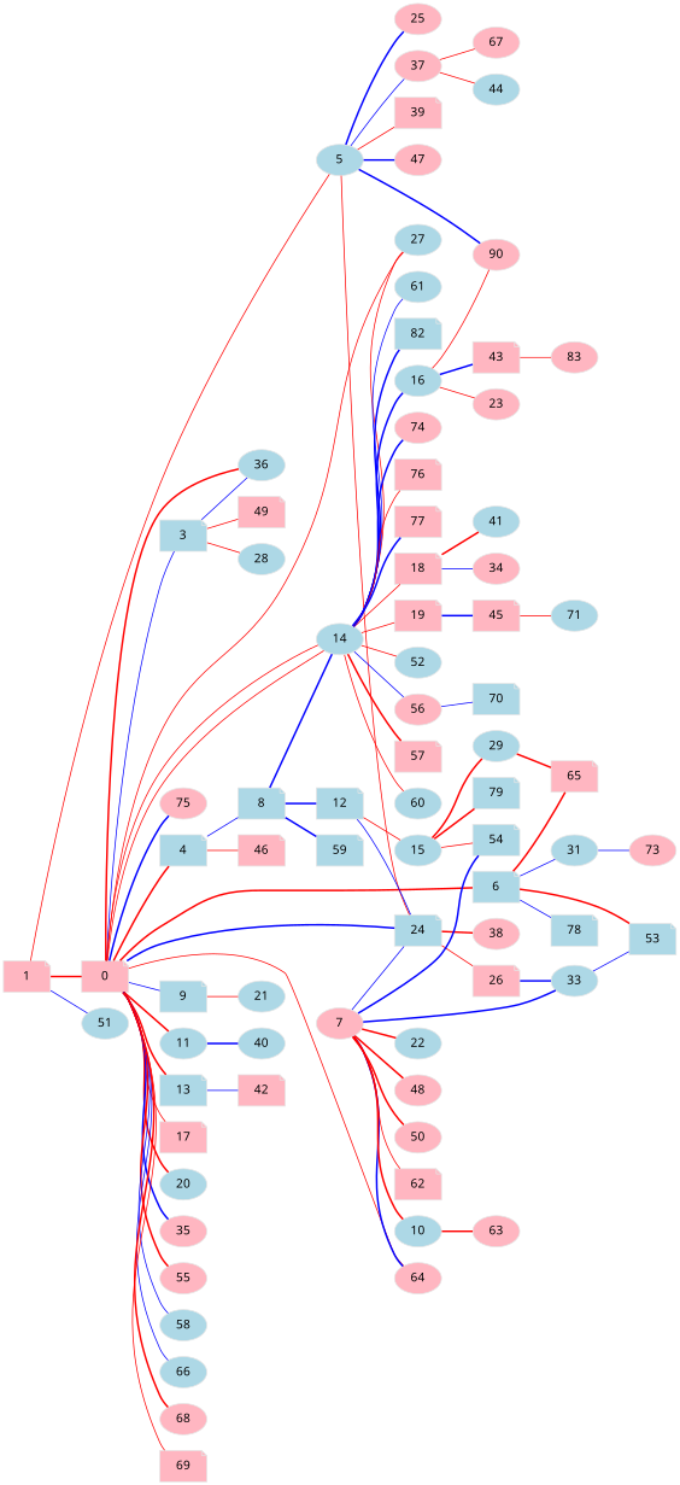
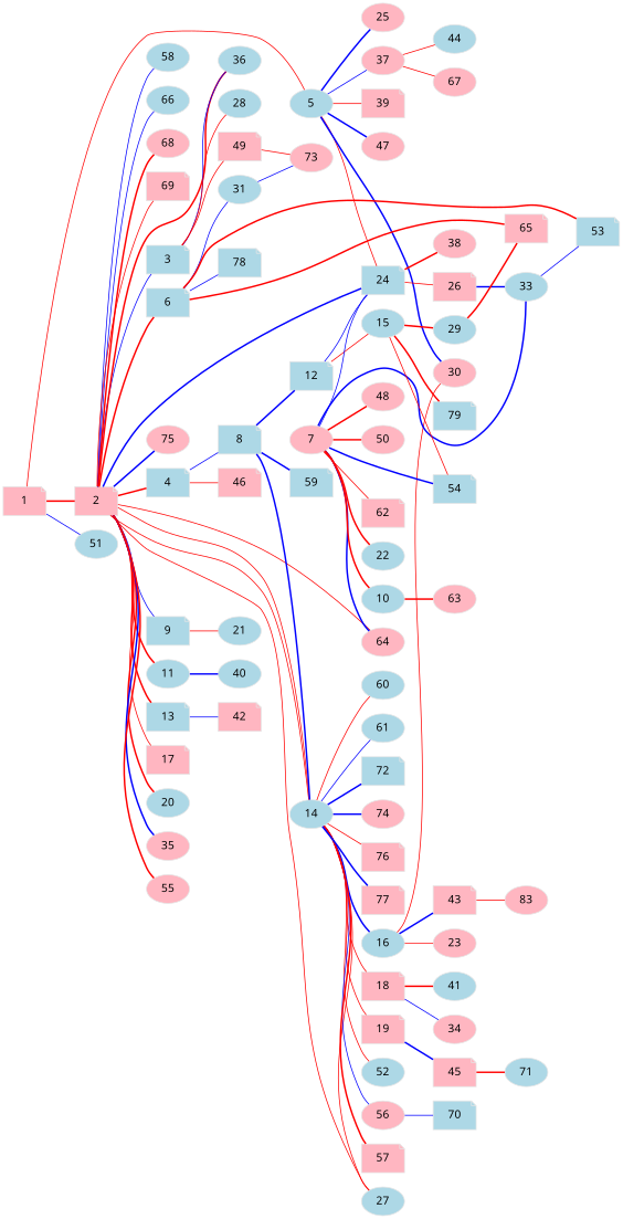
  graph {
    fontname="Noto Sans"
    rankdir=LR
    node [color=gray90 fillcolor=lightblue fontname="Noto Sans" shape=ellipse style=filled]
    edge [color=red fontname="Noto Sans" style=solid]
    1 [fillcolor=lightpink shape=note]
-   2 [fillcolor=lightpink shape=note label=0]
+   2 [fillcolor=lightpink shape=note]
    5
    51
    3 [shape=note]
    4 [shape=note]
    6 [shape=note]
    9 [shape=note]
    11
    13 [shape=note]
    14
    17 [fillcolor=lightpink shape=note]
    20
    24 [shape=note]
    27
    35 [fillcolor=lightpink]
    36
    55 [fillcolor=lightpink]
    58
    64 [fillcolor=lightpink]
    66
    68 [fillcolor=lightpink]
    69 [fillcolor=lightpink shape=note]
    75 [fillcolor=lightpink]
    25 [fillcolor=lightpink]
-   30 [fillcolor=lightpink label=90]
+   30 [fillcolor=lightpink]
    37 [fillcolor=lightpink]
    39 [fillcolor=lightpink shape=note]
    47 [fillcolor=lightpink]
    28
    49 [fillcolor=lightpink shape=note]
    8 [shape=note]
    46 [fillcolor=lightpink shape=note]
    31
    53 [shape=note]
    65 [fillcolor=lightpink shape=note]
    78 [shape=note]
    21
    40
    42 [fillcolor=lightpink shape=note]
    16
    18 [fillcolor=lightpink shape=note]
    19 [fillcolor=lightpink shape=note]
    52
    56 [fillcolor=lightpink]
    57 [fillcolor=lightpink shape=note]
    60
    61
-   72 [shape=note label=82]
+   72 [shape=note]
    74 [fillcolor=lightpink]
    76 [fillcolor=lightpink shape=note]
    77 [fillcolor=lightpink shape=note]
    26 [fillcolor=lightpink shape=note]
    38 [fillcolor=lightpink]
    73 [fillcolor=lightpink]
    12 [shape=note]
    59 [shape=note]
    7 [fillcolor=lightpink]
    10
    22
    33
    48 [fillcolor=lightpink]
    50 [fillcolor=lightpink]
    54 [shape=note]
    62 [fillcolor=lightpink shape=note]
    44
    67 [fillcolor=lightpink]
    63 [fillcolor=lightpink]
    15
    29
    79 [shape=note]
    23 [fillcolor=lightpink]
    43 [fillcolor=lightpink shape=note]
    34 [fillcolor=lightpink]
    41
    45 [fillcolor=lightpink shape=note]
    70 [shape=note]
    n78 [fillcolor=lightpink label=83]
    71
    1 -- 2 [style=bold]
    1 -- 5
    1 -- 51 [color=blue]
    2 -- 3 [color=blue]
    2 -- 4 [style=bold]
    2 -- 6 [style=bold]
    2 -- 9 [color=blue]
    2 -- 11 [style=bold]
    2 -- 13 [style=bold]
    2 -- 14
    2 -- 14
    2 -- 17
    2 -- 20 [style=bold]
    2 -- 24 [color=blue style=bold]
    2 -- 27
    2 -- 35 [color=blue style=bold]
    2 -- 36 [style=bold]
    2 -- 55 [style=bold]
    2 -- 58 [color=blue]
    2 -- 64
    2 -- 66 [color=blue]
    2 -- 68 [style=bold]
    2 -- 69
    2 -- 75 [color=blue style=bold]
    5 -- 24
    5 -- 25 [color=blue style=bold]
    5 -- 30 [color=blue style=bold]
    5 -- 37 [color=blue]
    5 -- 39
    5 -- 47 [color=blue style=bold]
    3 -- 36 [color=blue]
    3 -- 28
    3 -- 49
    4 -- 8 [color=blue]
    4 -- 46
    6 -- 31 [color=blue]
    6 -- 53 [style=bold]
    6 -- 65 [style=bold]
    6 -- 78 [color=blue]
    9 -- 21
    11 -- 40 [color=blue style=bold]
    13 -- 42 [color=blue]
    14 -- 27
    14 -- 16 [color=blue style=bold]
    14 -- 18
    14 -- 19
    14 -- 52
    14 -- 56 [color=blue]
    14 -- 57 [style=bold]
    14 -- 60
    14 -- 61 [color=blue]
    14 -- 72 [color=blue style=bold]
    14 -- 74 [color=blue style=bold]
    14 -- 76
    14 -- 77 [color=blue style=bold]
    24 -- 26
    24 -- 38 [style=bold]
    37 -- 44
    37 -- 67
+   49 -- 73
    8 -- 14 [color=blue style=bold]
    8 -- 12 [color=blue style=bold]
    8 -- 59 [color=blue style=bold]
    31 -- 73 [color=blue]
    16 -- 30
    16 -- 23
    16 -- 43 [color=blue style=bold]
    18 -- 34 [color=blue]
    18 -- 41 [style=bold]
    19 -- 45 [color=blue style=bold]
    56 -- 70 [color=blue]
    26 -- 33 [color=blue style=bold]
    12 -- 24 [color=blue]
    12 -- 15
    7 -- 24 [color=blue]
    7 -- 64 [color=blue style=bold]
    7 -- 10 [style=bold]
    7 -- 22 [style=bold]
    7 -- 33 [color=blue style=bold]
    7 -- 48 [style=bold]
    7 -- 50 [style=bold]
    7 -- 54 [color=blue style=bold]
    7 -- 62
    10 -- 63 [style=bold]
    33 -- 53 [color=blue]
    15 -- 54
    15 -- 29 [style=bold]
    15 -- 79 [style=bold]
    29 -- 65 [style=bold]
    43 -- n78
-   45 -- 71
+   45 -- 71 [style=bold]
  }
